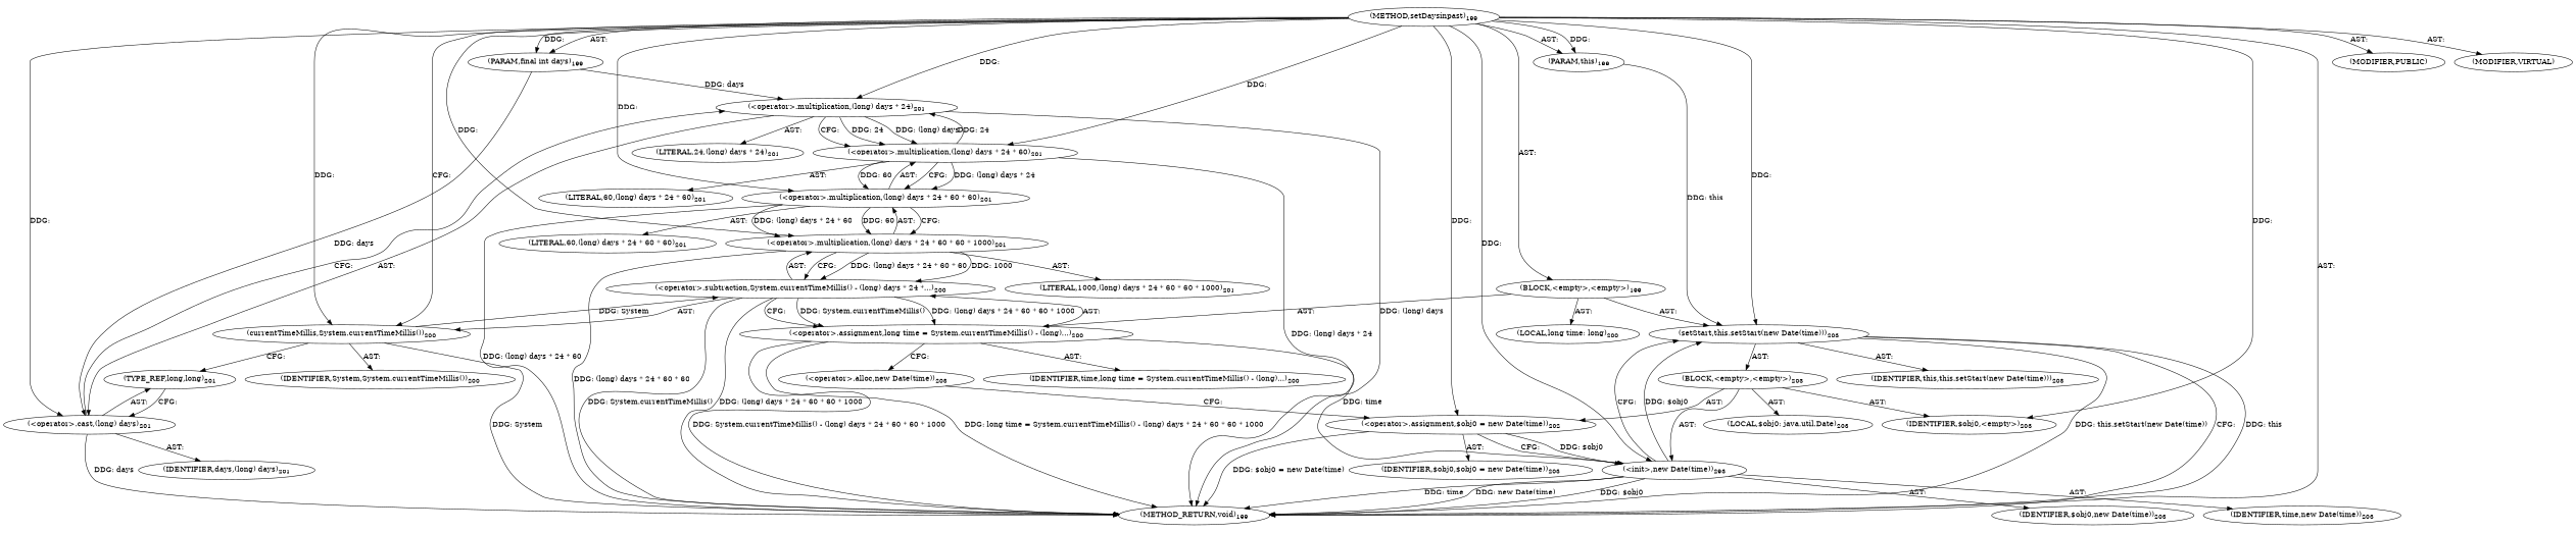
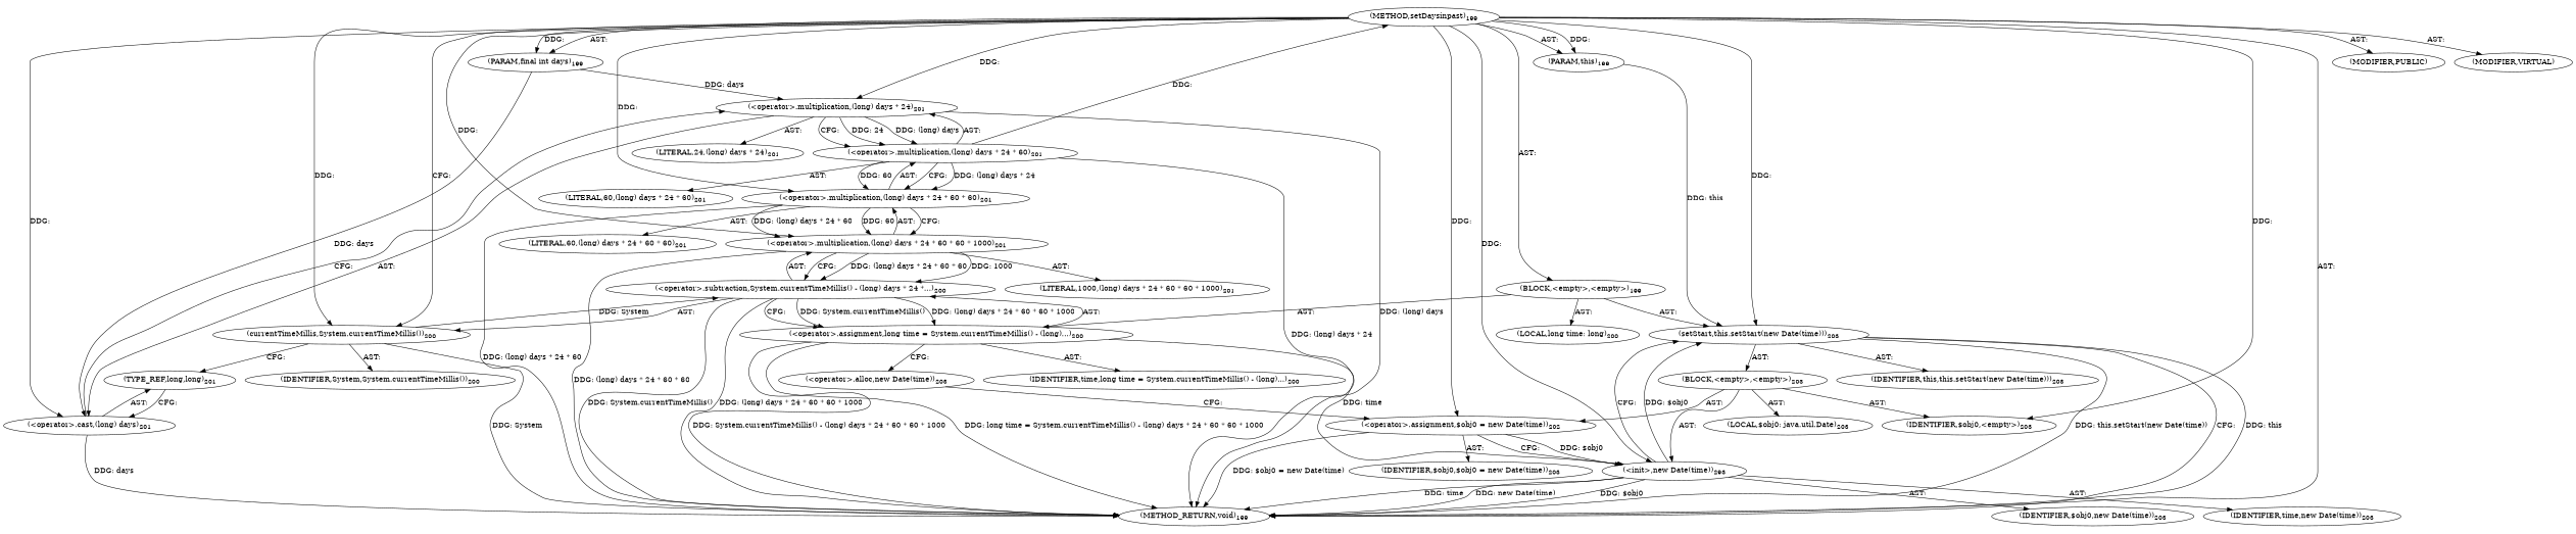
  digraph {
    n1 [label=<(METHOD,setDaysinpast)<SUB>199</SUB>>]
    n2 [label=<(PARAM,this)<SUB>199</SUB>>]
    n3 [label=<(PARAM,final int days)<SUB>199</SUB>>]
    n4 [label=<(BLOCK,&lt;empty&gt;,&lt;empty&gt;)<SUB>199</SUB>>]
    n5 [label=<(currentTimeMillis,System.currentTimeMillis())<SUB>200</SUB>>]
    n6 [label=<(&lt;operator&gt;.multiplication,(long) days * 24 * 60 * 60 * 1000)<SUB>201</SUB>>]
    n7 [label=<(&lt;operator&gt;.multiplication,(long) days * 24 * 60 * 60)<SUB>201</SUB>>]
    n8 [label=<(&lt;operator&gt;.multiplication,(long) days * 24 * 60)<SUB>201</SUB>>]
    n9 [label=<(&lt;operator&gt;.multiplication,(long) days * 24)<SUB>201</SUB>>]
    n10 [label=<(&lt;operator&gt;.cast,(long) days)<SUB>201</SUB>>]
    n11 [label=<(setStart,this.setStart(new Date(time)))<SUB>203</SUB>>]
    n12 [label=<(&lt;operator&gt;.assignment,$obj0 = new Date(time))<SUB>202</SUB>>]
    n13 [label=<(&lt;init&gt;,new Date(time))<SUB>293</SUB>>]
    n14 [label=<(IDENTIFIER,$obj0,&lt;empty&gt;)<SUB>203</SUB>>]
    n15 [label=<(MODIFIER,PUBLIC)>]
    n16 [label=<(MODIFIER,VIRTUAL)>]
    n17 [label=<(METHOD_RETURN,void)<SUB>199</SUB>>]
    n18 [label=<(LOCAL,long time: long)<SUB>200</SUB>>]
    n19 [label=<(&lt;operator&gt;.assignment,long time = System.currentTimeMillis() - (long)...)<SUB>200</SUB>>]
    n20 [label=<(&lt;operator&gt;.subtraction,System.currentTimeMillis() - (long) days * 24 *...)<SUB>200</SUB>>]
    n21 [label=<(IDENTIFIER,System,System.currentTimeMillis())<SUB>200</SUB>>]
    n22 [label=<(TYPE_REF,long,long)<SUB>201</SUB>>]
    n23 [label=<(LITERAL,1000,(long) days * 24 * 60 * 60 * 1000)<SUB>201</SUB>>]
    n24 [label=<(LITERAL,60,(long) days * 24 * 60 * 60)<SUB>201</SUB>>]
    n25 [label=<(LITERAL,60,(long) days * 24 * 60)<SUB>201</SUB>>]
    n26 [label=<(LITERAL,24,(long) days * 24)<SUB>201</SUB>>]
-   n27 [label=<(IDENTIFIER,days,(long) days)<SUB>201</SUB>>]
    n28 [label=<(IDENTIFIER,this,this.setStart(new Date(time)))<SUB>203</SUB>>]
    n29 [label=<(BLOCK,&lt;empty&gt;,&lt;empty&gt;)<SUB>203</SUB>>]
    n30 [label=<(IDENTIFIER,$obj0,$obj0 = new Date(time))<SUB>203</SUB>>]
    n31 [label=<(IDENTIFIER,$obj0,new Date(time))<SUB>203</SUB>>]
    n32 [label=<(IDENTIFIER,time,new Date(time))<SUB>203</SUB>>]
    n33 [label=<(IDENTIFIER,time,long time = System.currentTimeMillis() - (long)...)<SUB>200</SUB>>]
    n34 [label=<(&lt;operator&gt;.alloc,new Date(time))<SUB>203</SUB>>]
    n35 [label=<(LOCAL,$obj0: java.util.Date)<SUB>203</SUB>>]
    n1 -> n2 [label="AST: "]
    n1 -> n2 [label="DDG: "]
    n1 -> n3 [label="AST: "]
    n1 -> n3 [label="DDG: "]
    n1 -> n4 [label="AST: "]
    n1 -> n5 [label="CFG: "]
    n1 -> n5 [label="DDG: "]
    n1 -> n6 [label="DDG: "]
    n1 -> n7 [label="DDG: "]
-   n1 -> n8 [label="DDG: "]
+   n8 -> n1 [label="DDG: "]
    n1 -> n9 [label="DDG: "]
    n1 -> n10 [label="DDG: "]
    n1 -> n11 [label="DDG: "]
    n1 -> n12 [label="DDG: "]
    n1 -> n13 [label="DDG: "]
    n1 -> n14 [label="DDG: "]
    n1 -> n15 [label="AST: "]
    n1 -> n16 [label="AST: "]
    n1 -> n17 [label="AST: "]
    n2 -> n11 [label="DDG: this"]
    n3 -> n9 [label="DDG: days"]
    n3 -> n10 [label="DDG: days"]
    n4 -> n11 [label="AST: "]
    n4 -> n18 [label="AST: "]
    n4 -> n19 [label="AST: "]
    n5 -> n17 [label="DDG: System"]
    n5 -> n20 [label="DDG: System"]
    n5 -> n21 [label="AST: "]
    n5 -> n22 [label="CFG: "]
    n6 -> n7 [label="AST: "]
    n6 -> n17 [label="DDG: (long) days * 24 * 60 * 60"]
    n6 -> n20 [label="CFG: "]
    n6 -> n20 [label="DDG: (long) days * 24 * 60 * 60"]
    n6 -> n20 [label="DDG: 1000"]
    n6 -> n23 [label="AST: "]
    n7 -> n6 [label="CFG: "]
    n7 -> n6 [label="DDG: (long) days * 24 * 60"]
    n7 -> n6 [label="DDG: 60"]
    n7 -> n8 [label="AST: "]
    n7 -> n17 [label="DDG: (long) days * 24 * 60"]
    n7 -> n24 [label="AST: "]
    n8 -> n7 [label="CFG: "]
    n8 -> n7 [label="DDG: (long) days * 24"]
    n8 -> n7 [label="DDG: 60"]
-   n8 -> n9 [label="DDG: 24"]
+   n8 -> n9 [label="AST: "]
    n8 -> n17 [label="DDG: (long) days * 24"]
    n8 -> n25 [label="AST: "]
    n9 -> n8 [label="CFG: "]
    n9 -> n8 [label="DDG: (long) days"]
    n9 -> n8 [label="DDG: 24"]
    n9 -> n10 [label="AST: "]
    n9 -> n17 [label="DDG: (long) days"]
    n9 -> n26 [label="AST: "]
    n10 -> n9 [label="CFG: "]
    n10 -> n17 [label="DDG: days"]
    n10 -> n22 [label="AST: "]
-   n10 -> n27 [label="AST: "]
    n11 -> n17 [label="CFG: "]
    n11 -> n17 [label="DDG: this"]
    n11 -> n17 [label="DDG: this.setStart(new Date(time))"]
    n11 -> n28 [label="AST: "]
    n11 -> n29 [label="AST: "]
    n12 -> n13 [label="CFG: "]
    n12 -> n13 [label="DDG: $obj0"]
    n12 -> n17 [label="DDG: $obj0 = new Date(time)"]
    n12 -> n30 [label="AST: "]
    n13 -> n11 [label="CFG: "]
    n13 -> n11 [label="DDG: $obj0"]
    n13 -> n17 [label="DDG: $obj0"]
    n13 -> n17 [label="DDG: time"]
    n13 -> n17 [label="DDG: new Date(time)"]
    n13 -> n31 [label="AST: "]
    n13 -> n32 [label="AST: "]
    n19 -> n13 [label="DDG: time"]
    n19 -> n17 [label="DDG: System.currentTimeMillis() - (long) days * 24 * 60 * 60 * 1000"]
    n19 -> n17 [label="DDG: long time = System.currentTimeMillis() - (long) days * 24 * 60 * 60 * 1000"]
    n19 -> n20 [label="AST: "]
    n19 -> n33 [label="AST: "]
    n19 -> n34 [label="CFG: "]
    n20 -> n5 [label="AST: "]
    n20 -> n6 [label="AST: "]
    n20 -> n17 [label="DDG: System.currentTimeMillis()"]
    n20 -> n17 [label="DDG: (long) days * 24 * 60 * 60 * 1000"]
    n20 -> n19 [label="CFG: "]
    n20 -> n19 [label="DDG: System.currentTimeMillis()"]
    n20 -> n19 [label="DDG: (long) days * 24 * 60 * 60 * 1000"]
    n22 -> n10 [label="CFG: "]
    n29 -> n12 [label="AST: "]
    n29 -> n13 [label="AST: "]
    n29 -> n14 [label="AST: "]
    n29 -> n35 [label="AST: "]
    n34 -> n12 [label="CFG: "]
  }
